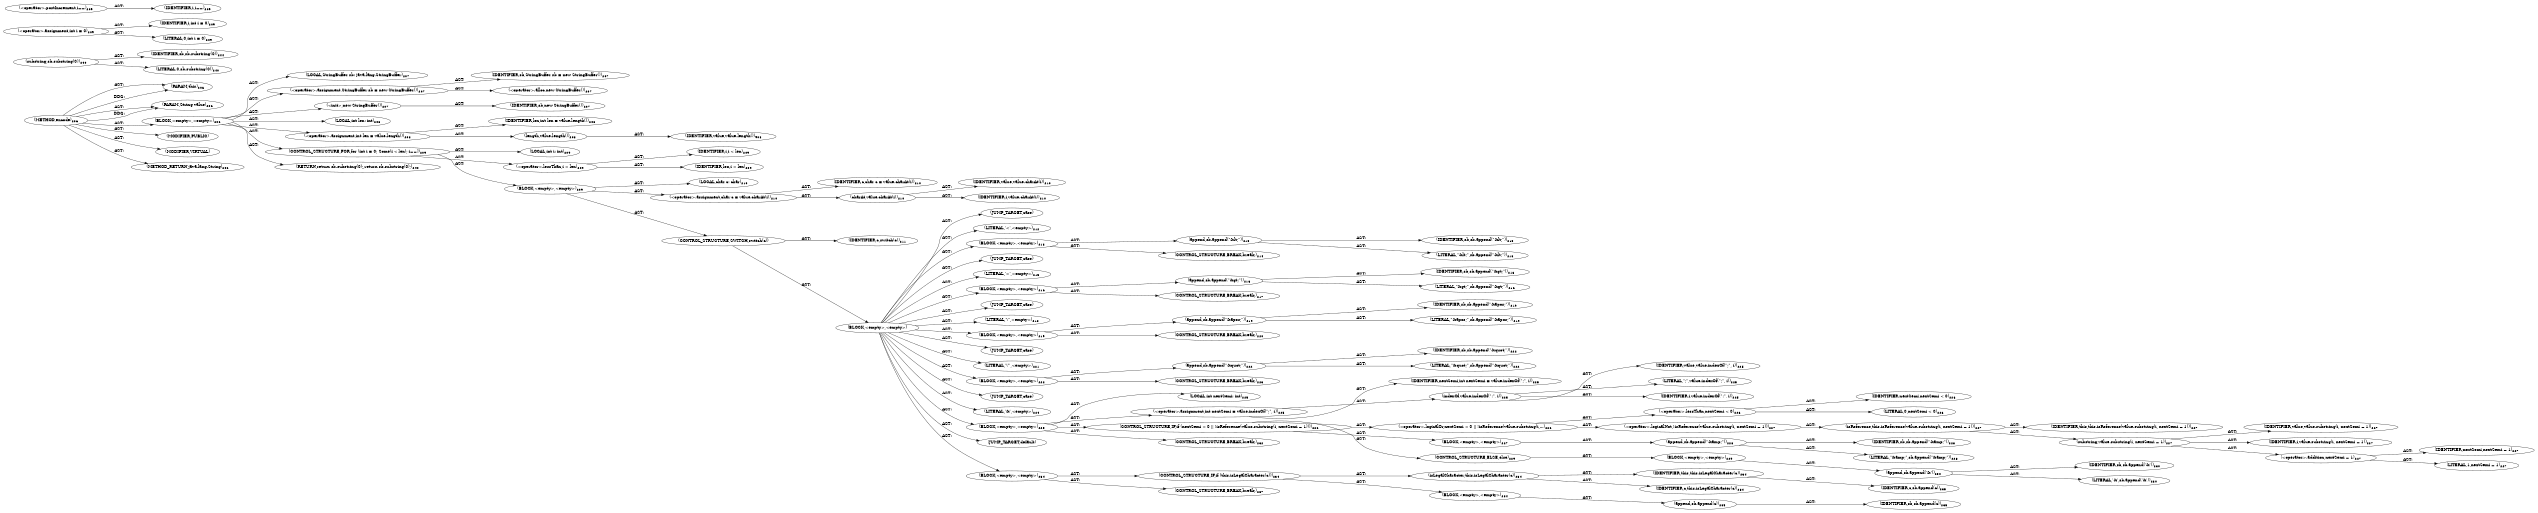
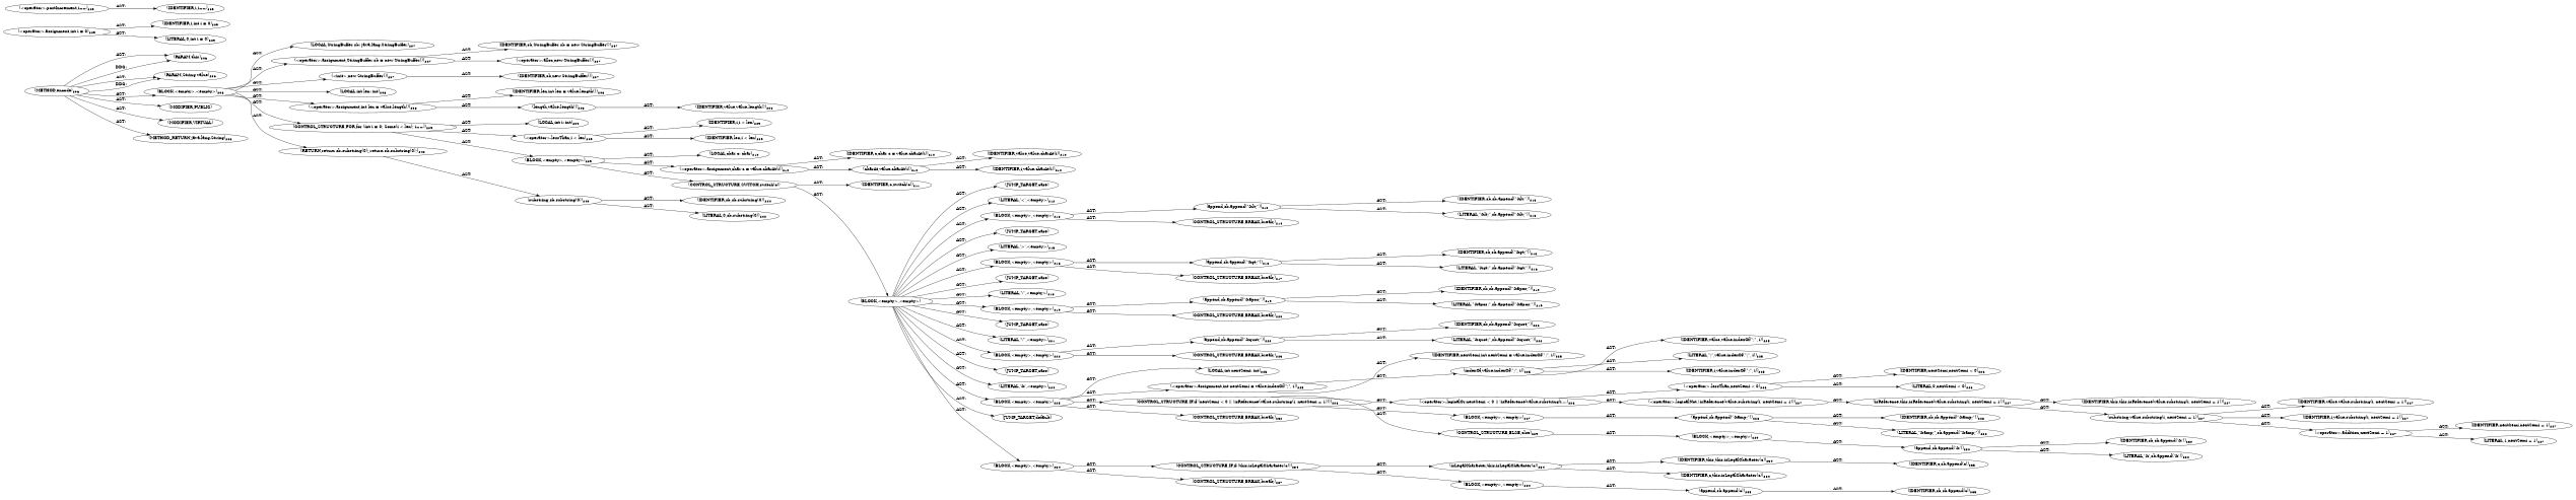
  digraph {
    rankdir=LR
    n1 [label=<(METHOD,encode)<SUB>206</SUB>>]
    n2 [label=<(PARAM,this)<SUB>206</SUB>>]
    n3 [label=<(PARAM,String value)<SUB>206</SUB>>]
    n4 [label=<(BLOCK,&lt;empty&gt;,&lt;empty&gt;)<SUB>206</SUB>>]
    n5 [label=<(MODIFIER,PUBLIC)>]
    n6 [label=<(MODIFIER,VIRTUAL)>]
    n7 [label=<(METHOD_RETURN,java.lang.String)<SUB>206</SUB>>]
    n8 [label=<(LOCAL,StringBuffer sb: java.lang.StringBuffer)<SUB>207</SUB>>]
    n9 [label=<(&lt;operator&gt;.assignment,StringBuffer sb = new StringBuffer())<SUB>207</SUB>>]
    n10 [label=<(&lt;init&gt;,new StringBuffer())<SUB>207</SUB>>]
    n11 [label=<(LOCAL,int len: int)<SUB>208</SUB>>]
    n12 [label=<(&lt;operator&gt;.assignment,int len = value.length())<SUB>208</SUB>>]
    n13 [label=<(CONTROL_STRUCTURE,FOR,for (int i = 0; Some(i &lt; len); i++))<SUB>209</SUB>>]
    n14 [label=<(RETURN,return sb.substring(0);,return sb.substring(0);)<SUB>240</SUB>>]
    n15 [label=<(IDENTIFIER,sb,StringBuffer sb = new StringBuffer())<SUB>207</SUB>>]
    n16 [label=<(&lt;operator&gt;.alloc,new StringBuffer())<SUB>207</SUB>>]
    n17 [label=<(IDENTIFIER,sb,new StringBuffer())<SUB>207</SUB>>]
    n18 [label=<(IDENTIFIER,len,int len = value.length())<SUB>208</SUB>>]
    n19 [label=<(length,value.length())<SUB>208</SUB>>]
    n20 [label=<(LOCAL,int i: int)<SUB>209</SUB>>]
    n21 [label=<(&lt;operator&gt;.lessThan,i &lt; len)<SUB>209</SUB>>]
    n22 [label=<(BLOCK,&lt;empty&gt;,&lt;empty&gt;)<SUB>209</SUB>>]
    n23 [label=<(substring,sb.substring(0))<SUB>240</SUB>>]
-   n24 [label=<(IDENTIFIER,value,value.length())<SUB>908</SUB>>]
+   n24 [label=<(IDENTIFIER,value,value.length())<SUB>208</SUB>>]
    n25 [label=<(&lt;operator&gt;.assignment,int i = 0)<SUB>209</SUB>>]
    n26 [label=<(IDENTIFIER,i,int i = 0)<SUB>209</SUB>>]
    n27 [label=<(LITERAL,0,int i = 0)<SUB>209</SUB>>]
    n28 [label=<(IDENTIFIER,i,i &lt; len)<SUB>209</SUB>>]
    n29 [label=<(IDENTIFIER,len,i &lt; len)<SUB>209</SUB>>]
    n30 [label=<(&lt;operator&gt;.postIncrement,i++)<SUB>209</SUB>>]
    n31 [label=<(IDENTIFIER,i,i++)<SUB>209</SUB>>]
    n32 [label=<(LOCAL,char c: char)<SUB>210</SUB>>]
    n33 [label=<(&lt;operator&gt;.assignment,char c = value.charAt(i))<SUB>210</SUB>>]
    n34 [label=<(CONTROL_STRUCTURE,SWITCH,switch(c))>]
    n35 [label=<(IDENTIFIER,c,char c = value.charAt(i))<SUB>210</SUB>>]
    n36 [label=<(charAt,value.charAt(i))<SUB>210</SUB>>]
    n37 [label=<(IDENTIFIER,c,switch(c))<SUB>211</SUB>>]
    n38 [label=<(BLOCK,&lt;empty&gt;,&lt;empty&gt;)>]
    n39 [label=<(IDENTIFIER,value,value.charAt(i))<SUB>210</SUB>>]
    n40 [label=<(IDENTIFIER,i,value.charAt(i))<SUB>210</SUB>>]
    n41 [label=<(JUMP_TARGET,case)>]
    n42 [label=<(LITERAL,'&lt;',&lt;empty&gt;)<SUB>212</SUB>>]
    n43 [label=<(BLOCK,&lt;empty&gt;,&lt;empty&gt;)<SUB>213</SUB>>]
    n44 [label=<(JUMP_TARGET,case)>]
    n45 [label=<(LITERAL,'&gt;',&lt;empty&gt;)<SUB>215</SUB>>]
    n46 [label=<(BLOCK,&lt;empty&gt;,&lt;empty&gt;)<SUB>216</SUB>>]
    n47 [label=<(JUMP_TARGET,case)>]
    n48 [label=<(LITERAL,'\'',&lt;empty&gt;)<SUB>218</SUB>>]
    n49 [label=<(BLOCK,&lt;empty&gt;,&lt;empty&gt;)<SUB>219</SUB>>]
    n50 [label=<(JUMP_TARGET,case)>]
    n51 [label=<(LITERAL,'\&quot;',&lt;empty&gt;)<SUB>221</SUB>>]
    n52 [label=<(BLOCK,&lt;empty&gt;,&lt;empty&gt;)<SUB>222</SUB>>]
    n53 [label=<(JUMP_TARGET,case)>]
    n54 [label=<(LITERAL,'&amp;',&lt;empty&gt;)<SUB>224</SUB>>]
    n55 [label=<(BLOCK,&lt;empty&gt;,&lt;empty&gt;)<SUB>225</SUB>>]
    n56 [label=<(JUMP_TARGET,default)>]
    n57 [label=<(BLOCK,&lt;empty&gt;,&lt;empty&gt;)<SUB>234</SUB>>]
    n58 [label=<(append,sb.append(&quot;&amp;lt;&quot;))<SUB>213</SUB>>]
    n59 [label=<(CONTROL_STRUCTURE,BREAK,break;)<SUB>214</SUB>>]
    n60 [label=<(append,sb.append(&quot;&amp;gt;&quot;))<SUB>216</SUB>>]
    n61 [label=<(CONTROL_STRUCTURE,BREAK,break;)<SUB>217</SUB>>]
    n62 [label=<(append,sb.append(&quot;&amp;apos;&quot;))<SUB>219</SUB>>]
    n63 [label=<(CONTROL_STRUCTURE,BREAK,break;)<SUB>220</SUB>>]
    n64 [label=<(append,sb.append(&quot;&amp;quot;&quot;))<SUB>222</SUB>>]
    n65 [label=<(CONTROL_STRUCTURE,BREAK,break;)<SUB>223</SUB>>]
    n66 [label=<(LOCAL,int nextSemi: int)<SUB>225</SUB>>]
    n67 [label=<(&lt;operator&gt;.assignment,int nextSemi = value.indexOf(&quot;;&quot;, i))<SUB>225</SUB>>]
    n68 [label=<(CONTROL_STRUCTURE,IF,if (nextSemi &lt; 0 || !isReference(value.substring(i, nextSemi + 1))))<SUB>226</SUB>>]
    n69 [label=<(CONTROL_STRUCTURE,BREAK,break;)<SUB>232</SUB>>]
    n70 [label=<(CONTROL_STRUCTURE,IF,if (this.isLegalCharacter(c)))<SUB>234</SUB>>]
    n71 [label=<(CONTROL_STRUCTURE,BREAK,break;)<SUB>237</SUB>>]
    n72 [label=<(IDENTIFIER,sb,sb.append(&quot;&amp;lt;&quot;))<SUB>213</SUB>>]
    n73 [label=<(LITERAL,&quot;&amp;lt;&quot;,sb.append(&quot;&amp;lt;&quot;))<SUB>213</SUB>>]
    n74 [label=<(IDENTIFIER,sb,sb.append(&quot;&amp;gt;&quot;))<SUB>216</SUB>>]
    n75 [label=<(LITERAL,&quot;&amp;gt;&quot;,sb.append(&quot;&amp;gt;&quot;))<SUB>216</SUB>>]
    n76 [label=<(IDENTIFIER,sb,sb.append(&quot;&amp;apos;&quot;))<SUB>219</SUB>>]
    n77 [label=<(LITERAL,&quot;&amp;apos;&quot;,sb.append(&quot;&amp;apos;&quot;))<SUB>219</SUB>>]
    n78 [label=<(IDENTIFIER,sb,sb.append(&quot;&amp;quot;&quot;))<SUB>222</SUB>>]
    n79 [label=<(LITERAL,&quot;&amp;quot;&quot;,sb.append(&quot;&amp;quot;&quot;))<SUB>222</SUB>>]
    n80 [label=<(IDENTIFIER,nextSemi,int nextSemi = value.indexOf(&quot;;&quot;, i))<SUB>225</SUB>>]
    n81 [label=<(indexOf,value.indexOf(&quot;;&quot;, i))<SUB>225</SUB>>]
    n82 [label=<(&lt;operator&gt;.logicalOr,nextSemi &lt; 0 || !isReference(value.substring(i,...)<SUB>226</SUB>>]
    n83 [label=<(BLOCK,&lt;empty&gt;,&lt;empty&gt;)<SUB>227</SUB>>]
    n84 [label=<(CONTROL_STRUCTURE,ELSE,else)<SUB>229</SUB>>]
    n85 [label=<(IDENTIFIER,value,value.indexOf(&quot;;&quot;, i))<SUB>225</SUB>>]
    n86 [label=<(LITERAL,&quot;;&quot;,value.indexOf(&quot;;&quot;, i))<SUB>225</SUB>>]
    n87 [label=<(IDENTIFIER,i,value.indexOf(&quot;;&quot;, i))<SUB>225</SUB>>]
    n88 [label=<(&lt;operator&gt;.lessThan,nextSemi &lt; 0)<SUB>226</SUB>>]
    n89 [label=<(&lt;operator&gt;.logicalNot,!isReference(value.substring(i, nextSemi + 1)))<SUB>227</SUB>>]
    n90 [label=<(append,sb.append(&quot;&amp;amp;&quot;))<SUB>228</SUB>>]
    n91 [label=<(BLOCK,&lt;empty&gt;,&lt;empty&gt;)<SUB>229</SUB>>]
    n92 [label=<(IDENTIFIER,nextSemi,nextSemi &lt; 0)<SUB>226</SUB>>]
    n93 [label=<(LITERAL,0,nextSemi &lt; 0)<SUB>226</SUB>>]
    n94 [label=<(isReference,this.isReference(value.substring(i, nextSemi + 1)))<SUB>227</SUB>>]
    n95 [label=<(IDENTIFIER,this,this.isReference(value.substring(i, nextSemi + 1)))<SUB>227</SUB>>]
    n96 [label=<(substring,value.substring(i, nextSemi + 1))<SUB>227</SUB>>]
    n97 [label=<(IDENTIFIER,value,value.substring(i, nextSemi + 1))<SUB>227</SUB>>]
    n98 [label=<(IDENTIFIER,i,value.substring(i, nextSemi + 1))<SUB>227</SUB>>]
    n99 [label=<(&lt;operator&gt;.addition,nextSemi + 1)<SUB>227</SUB>>]
    n100 [label=<(IDENTIFIER,nextSemi,nextSemi + 1)<SUB>227</SUB>>]
    n101 [label=<(LITERAL,1,nextSemi + 1)<SUB>227</SUB>>]
    n102 [label=<(IDENTIFIER,sb,sb.append(&quot;&amp;amp;&quot;))<SUB>228</SUB>>]
    n103 [label=<(LITERAL,&quot;&amp;amp;&quot;,sb.append(&quot;&amp;amp;&quot;))<SUB>228</SUB>>]
    n104 [label=<(append,sb.append('&amp;'))<SUB>230</SUB>>]
    n105 [label=<(IDENTIFIER,sb,sb.append('&amp;'))<SUB>230</SUB>>]
    n106 [label=<(LITERAL,'&amp;',sb.append('&amp;'))<SUB>230</SUB>>]
    n107 [label=<(isLegalCharacter,this.isLegalCharacter(c))<SUB>234</SUB>>]
    n108 [label=<(BLOCK,&lt;empty&gt;,&lt;empty&gt;)<SUB>234</SUB>>]
    n109 [label=<(IDENTIFIER,this,this.isLegalCharacter(c))<SUB>234</SUB>>]
    n110 [label=<(IDENTIFIER,c,this.isLegalCharacter(c))<SUB>234</SUB>>]
    n111 [label=<(append,sb.append(c))<SUB>235</SUB>>]
    n112 [label=<(IDENTIFIER,c,sb.append(c))<SUB>235</SUB>>]
    n113 [label=<(IDENTIFIER,sb,sb.append(c))<SUB>235</SUB>>]
    n114 [label=<(IDENTIFIER,sb,sb.substring(0))<SUB>244</SUB>>]
    n115 [label=<(LITERAL,0,sb.substring(0))<SUB>240</SUB>>]
    n1 -> n2 [label="AST: "]
    n1 -> n2 [label="DDG: "]
    n1 -> n3 [label="AST: "]
    n1 -> n3 [label="DDG: "]
    n1 -> n4 [label="AST: "]
    n1 -> n5 [label="AST: "]
    n1 -> n6 [label="AST: "]
    n1 -> n7 [label="AST: "]
    n4 -> n8 [label="AST: "]
    n4 -> n9 [label="AST: "]
    n4 -> n10 [label="AST: "]
    n4 -> n11 [label="AST: "]
    n4 -> n12 [label="AST: "]
    n4 -> n13 [label="AST: "]
    n4 -> n14 [label="AST: "]
    n9 -> n15 [label="AST: "]
    n9 -> n16 [label="AST: "]
    n10 -> n17 [label="AST: "]
    n12 -> n18 [label="AST: "]
    n12 -> n19 [label="AST: "]
    n13 -> n20 [label="AST: "]
    n13 -> n21 [label="AST: "]
    n13 -> n22 [label="AST: "]
+   n14 -> n23 [label="AST: "]
    n19 -> n24 [label="AST: "]
    n21 -> n28 [label="AST: "]
    n21 -> n29 [label="AST: "]
    n22 -> n32 [label="AST: "]
    n22 -> n33 [label="AST: "]
    n22 -> n34 [label="AST: "]
    n23 -> n114 [label="AST: "]
    n23 -> n115 [label="AST: "]
    n25 -> n26 [label="AST: "]
    n25 -> n27 [label="AST: "]
    n30 -> n31 [label="AST: "]
    n33 -> n35 [label="AST: "]
    n33 -> n36 [label="AST: "]
    n34 -> n37 [label="AST: "]
    n34 -> n38 [label="AST: "]
    n36 -> n39 [label="AST: "]
    n36 -> n40 [label="AST: "]
    n38 -> n41 [label="AST: "]
    n38 -> n42 [label="AST: "]
    n38 -> n43 [label="AST: "]
    n38 -> n44 [label="AST: "]
    n38 -> n45 [label="AST: "]
    n38 -> n46 [label="AST: "]
    n38 -> n47 [label="AST: "]
    n38 -> n48 [label="AST: "]
    n38 -> n49 [label="AST: "]
    n38 -> n50 [label="AST: "]
    n38 -> n51 [label="AST: "]
    n38 -> n52 [label="AST: "]
    n38 -> n53 [label="AST: "]
    n38 -> n54 [label="AST: "]
    n38 -> n55 [label="AST: "]
    n38 -> n56 [label="AST: "]
    n38 -> n57 [label="AST: "]
    n43 -> n58 [label="AST: "]
    n43 -> n59 [label="AST: "]
    n46 -> n60 [label="AST: "]
    n46 -> n61 [label="AST: "]
    n49 -> n62 [label="AST: "]
    n49 -> n63 [label="AST: "]
    n52 -> n64 [label="AST: "]
    n52 -> n65 [label="AST: "]
    n55 -> n66 [label="AST: "]
    n55 -> n67 [label="AST: "]
    n55 -> n68 [label="AST: "]
    n55 -> n69 [label="AST: "]
    n57 -> n70 [label="AST: "]
    n57 -> n71 [label="AST: "]
    n58 -> n72 [label="AST: "]
    n58 -> n73 [label="AST: "]
    n60 -> n74 [label="AST: "]
    n60 -> n75 [label="AST: "]
    n62 -> n76 [label="AST: "]
    n62 -> n77 [label="AST: "]
    n64 -> n78 [label="AST: "]
    n64 -> n79 [label="AST: "]
    n67 -> n80 [label="AST: "]
    n67 -> n81 [label="AST: "]
    n68 -> n82 [label="AST: "]
    n68 -> n83 [label="AST: "]
    n68 -> n84 [label="AST: "]
    n70 -> n107 [label="AST: "]
    n70 -> n108 [label="AST: "]
    n81 -> n85 [label="AST: "]
    n81 -> n86 [label="AST: "]
    n81 -> n87 [label="AST: "]
    n82 -> n88 [label="AST: "]
    n82 -> n89 [label="AST: "]
    n83 -> n90 [label="AST: "]
    n84 -> n91 [label="AST: "]
    n88 -> n92 [label="AST: "]
    n88 -> n93 [label="AST: "]
    n89 -> n94 [label="AST: "]
    n90 -> n102 [label="AST: "]
    n90 -> n103 [label="AST: "]
    n91 -> n104 [label="AST: "]
    n94 -> n95 [label="AST: "]
    n94 -> n96 [label="AST: "]
    n96 -> n97 [label="AST: "]
    n96 -> n98 [label="AST: "]
    n96 -> n99 [label="AST: "]
    n99 -> n100 [label="AST: "]
    n99 -> n101 [label="AST: "]
    n104 -> n105 [label="AST: "]
    n104 -> n106 [label="AST: "]
    n107 -> n109 [label="AST: "]
    n107 -> n110 [label="AST: "]
    n108 -> n111 [label="AST: "]
    n109 -> n112 [label="AST: "]
    n111 -> n113 [label="AST: "]
  }
